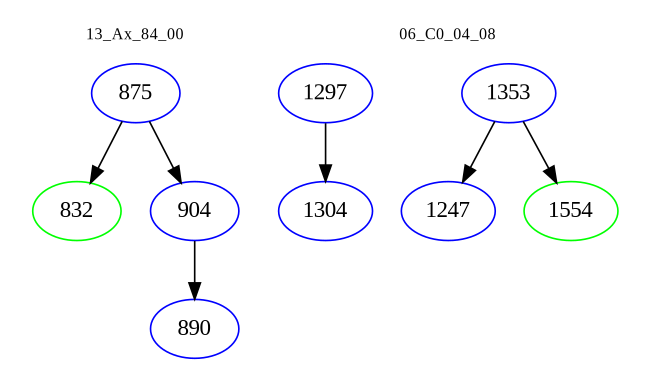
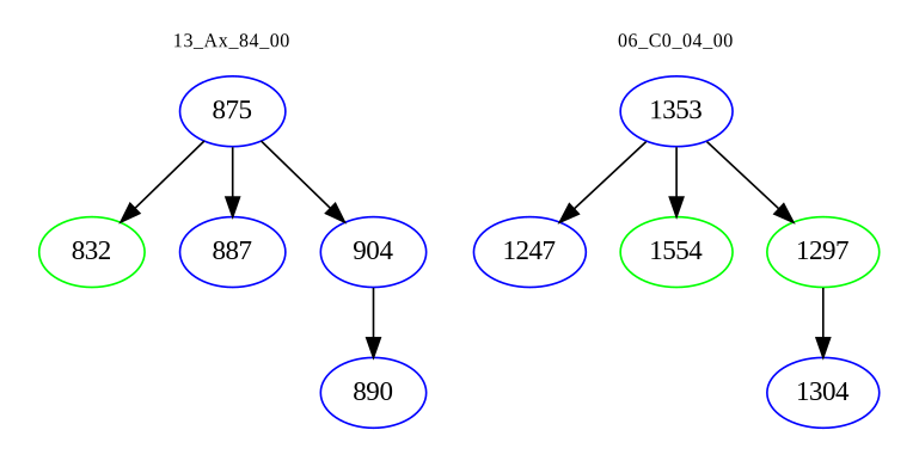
  digraph {
    fontname="Liberation Serif"
    node [color=blue fontname="Liberation Serif"]
    edge [color=black fontname="Liberation Serif"]
    n1 [label=875]
    n2 [color=green label=832]
+   n3 [label=887]
    n4 [label=904]
    n5 [label=890]
    n6 [label=1353]
    n7 [label=1247]
    n8 [color=green label=1554]
-   n9 [label=1297]
+   n9 [color=green label=1297]
    n10 [label=1304]
    subgraph cluster_1 {
      color=white
      fontsize=10
      label="13_Ax_84_00"
      n1
      n2
+     n3
      n4
      n5
    }
    subgraph cluster_2 {
      color=white
      fontsize=10
-     label="06_C0_04_08"
+     label="06_C0_04_00"
      n6
      n7
      n8
      n9
      n10
    }
    n1 -> n2
+   n1 -> n3
    n1 -> n4
    n4 -> n5
    n6 -> n7
    n6 -> n8
+   n6 -> n9
    n9 -> n10
  }
